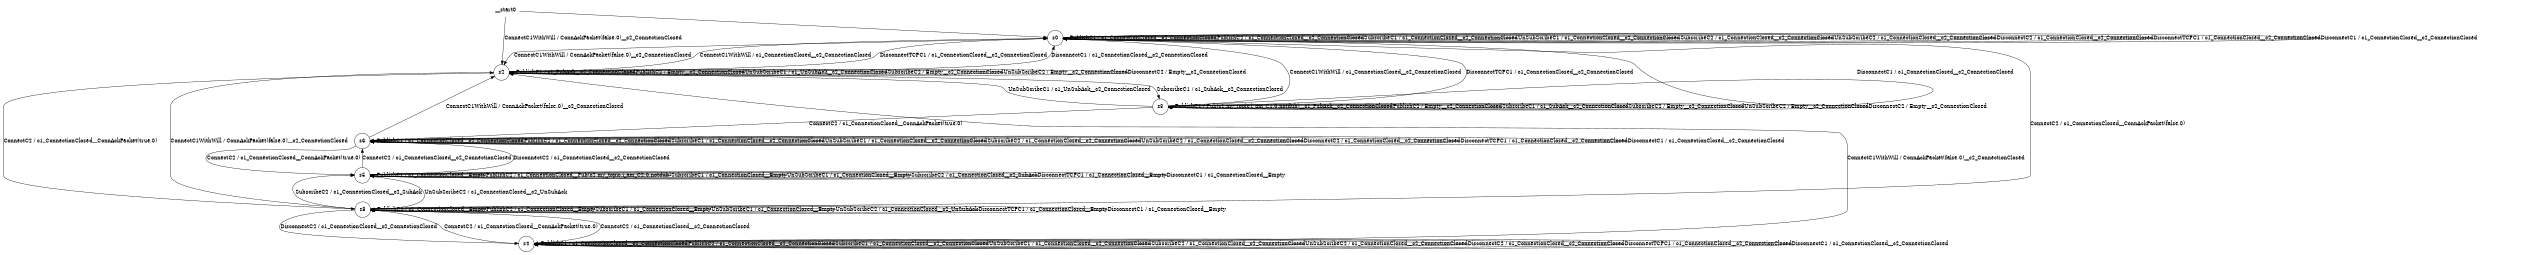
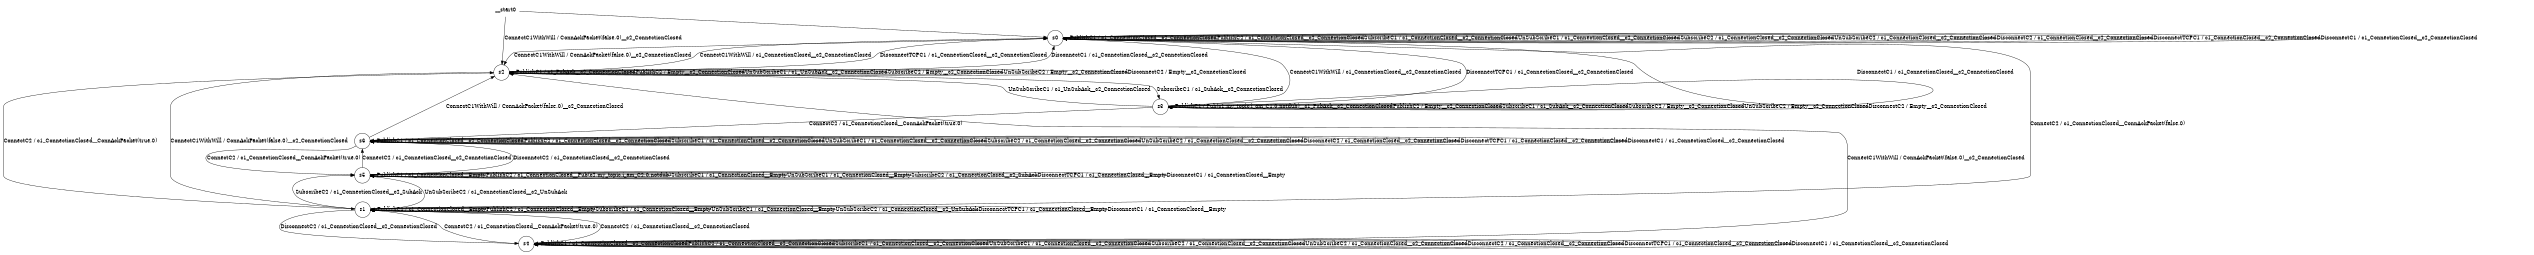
  digraph {
    node [shape=circle]
    __start0 [shape=none]
    n2 [label=s0]
    n3 [label=s2]
-   n4 [label=s8]
+   n4 [label=s1]
    n5 [label=s4]
    n6 [label=s5]
    n7 [label=s3]
    n8 [label=s6]
    __start0 -> n2
    __start0 -> n3 [label="ConnectC1WithWill / ConnAckPacket(false,0)__c2_ConnectionClosed"]
    n2 -> n2 [label="PublishC1 / c1_ConnectionClosed__c2_ConnectionClosed"]
    n2 -> n2 [label="PublishC2 / c1_ConnectionClosed__c2_ConnectionClosed"]
    n2 -> n2 [label="SubscribeC1 / c1_ConnectionClosed__c2_ConnectionClosed"]
    n2 -> n2 [label="UnSubScribeC1 / c1_ConnectionClosed__c2_ConnectionClosed"]
    n2 -> n2 [label="SubscribeC2 / c1_ConnectionClosed__c2_ConnectionClosed"]
    n2 -> n2 [label="UnSubScribeC2 / c1_ConnectionClosed__c2_ConnectionClosed"]
    n2 -> n2 [label="DisconnectC2 / c1_ConnectionClosed__c2_ConnectionClosed"]
    n2 -> n2 [label="DisconnectTCPC1 / c1_ConnectionClosed__c2_ConnectionClosed"]
    n2 -> n2 [label="DisconnectC1 / c1_ConnectionClosed__c2_ConnectionClosed"]
    n2 -> n3 [label="ConnectC1WithWill / ConnAckPacket(false,0)__c2_ConnectionClosed"]
    n2 -> n4 [label="ConnectC2 / c1_ConnectionClosed__ConnAckPacket(false,0)"]
    n3 -> n2 [label="ConnectC1WithWill / c1_ConnectionClosed__c2_ConnectionClosed"]
    n3 -> n2 [label="DisconnectTCPC1 / c1_ConnectionClosed__c2_ConnectionClosed"]
    n3 -> n2 [label="DisconnectC1 / c1_ConnectionClosed__c2_ConnectionClosed"]
    n3 -> n3 [label="PublishC1 / c1_PubAck__c2_ConnectionClosed"]
    n3 -> n3 [label="PublishC2 / Empty__c2_ConnectionClosed"]
    n3 -> n3 [label="UnSubScribeC1 / c1_UnSubAck__c2_ConnectionClosed"]
    n3 -> n3 [label="SubscribeC2 / Empty__c2_ConnectionClosed"]
    n3 -> n3 [label="UnSubScribeC2 / Empty__c2_ConnectionClosed"]
    n3 -> n3 [label="DisconnectC2 / Empty__c2_ConnectionClosed"]
    n3 -> n4 [label="ConnectC2 / c1_ConnectionClosed__ConnAckPacket(true,0)"]
    n3 -> n7 [label="SubscribeC1 / c1_SubAck__c2_ConnectionClosed"]
    n4 -> n3 [label="ConnectC1WithWill / ConnAckPacket(false,0)__c2_ConnectionClosed"]
    n4 -> n4 [label="PublishC1 / c1_ConnectionClosed__Empty"]
    n4 -> n4 [label="PublishC2 / c1_ConnectionClosed__Empty"]
    n4 -> n4 [label="SubscribeC1 / c1_ConnectionClosed__Empty"]
    n4 -> n4 [label="UnSubScribeC1 / c1_ConnectionClosed__Empty"]
    n4 -> n4 [label="UnSubScribeC2 / c1_ConnectionClosed__c2_UnSubAck"]
    n4 -> n4 [label="DisconnectTCPC1 / c1_ConnectionClosed__Empty"]
    n4 -> n4 [label="DisconnectC1 / c1_ConnectionClosed__Empty"]
    n4 -> n5 [label="ConnectC2 / c1_ConnectionClosed__c2_ConnectionClosed"]
    n4 -> n5 [label="DisconnectC2 / c1_ConnectionClosed__c2_ConnectionClosed"]
    n4 -> n6 [label="SubscribeC2 / c1_ConnectionClosed__c2_SubAck"]
    n5 -> n3 [label="ConnectC1WithWill / ConnAckPacket(false,0)__c2_ConnectionClosed"]
    n5 -> n4 [label="ConnectC2 / c1_ConnectionClosed__ConnAckPacket(true,0)"]
    n5 -> n5 [label="PublishC1 / c1_ConnectionClosed__c2_ConnectionClosed"]
    n5 -> n5 [label="PublishC2 / c1_ConnectionClosed__c2_ConnectionClosed"]
    n5 -> n5 [label="SubscribeC1 / c1_ConnectionClosed__c2_ConnectionClosed"]
    n5 -> n5 [label="UnSubScribeC1 / c1_ConnectionClosed__c2_ConnectionClosed"]
    n5 -> n5 [label="SubscribeC2 / c1_ConnectionClosed__c2_ConnectionClosed"]
    n5 -> n5 [label="UnSubScribeC2 / c1_ConnectionClosed__c2_ConnectionClosed"]
    n5 -> n5 [label="DisconnectC2 / c1_ConnectionClosed__c2_ConnectionClosed"]
    n5 -> n5 [label="DisconnectTCPC1 / c1_ConnectionClosed__c2_ConnectionClosed"]
    n5 -> n5 [label="DisconnectC1 / c1_ConnectionClosed__c2_ConnectionClosed"]
    n6 -> n4 [label="UnSubScribeC2 / c1_ConnectionClosed__c2_UnSubAck"]
    n6 -> n6 [label="PublishC1 / c1_ConnectionClosed__Empty"]
    n6 -> n6 [label="PublishC2 / c1_ConnectionClosed__Pub(c2,my_topic,i_am_C2,0,notdub)"]
    n6 -> n6 [label="SubscribeC1 / c1_ConnectionClosed__Empty"]
    n6 -> n6 [label="UnSubScribeC1 / c1_ConnectionClosed__Empty"]
    n6 -> n6 [label="SubscribeC2 / c1_ConnectionClosed__c2_SubAck"]
    n6 -> n6 [label="DisconnectTCPC1 / c1_ConnectionClosed__Empty"]
    n6 -> n6 [label="DisconnectC1 / c1_ConnectionClosed__Empty"]
    n6 -> n8 [label="ConnectC2 / c1_ConnectionClosed__c2_ConnectionClosed"]
    n6 -> n8 [label="DisconnectC2 / c1_ConnectionClosed__c2_ConnectionClosed"]
    n7 -> n2 [label="ConnectC1WithWill / c1_ConnectionClosed__c2_ConnectionClosed"]
    n7 -> n2 [label="DisconnectTCPC1 / c1_ConnectionClosed__c2_ConnectionClosed"]
    n7 -> n2 [label="DisconnectC1 / c1_ConnectionClosed__c2_ConnectionClosed"]
    n7 -> n3 [label="UnSubScribeC1 / c1_UnSubAck__c2_ConnectionClosed"]
    n7 -> n7 [label="PublishC1 / Pub(c1,my_topic,i_am_C1,0,notdub)__c1_PubAck__c2_ConnectionClosed"]
    n7 -> n7 [label="PublishC2 / Empty__c2_ConnectionClosed"]
    n7 -> n7 [label="SubscribeC1 / c1_SubAck__c2_ConnectionClosed"]
    n7 -> n7 [label="SubscribeC2 / Empty__c2_ConnectionClosed"]
    n7 -> n7 [label="UnSubScribeC2 / Empty__c2_ConnectionClosed"]
    n7 -> n7 [label="DisconnectC2 / Empty__c2_ConnectionClosed"]
    n7 -> n8 [label="ConnectC2 / c1_ConnectionClosed__ConnAckPacket(true,0)"]
    n8 -> n3 [label="ConnectC1WithWill / ConnAckPacket(false,0)__c2_ConnectionClosed"]
    n8 -> n6 [label="ConnectC2 / c1_ConnectionClosed__ConnAckPacket(true,0)"]
    n8 -> n8 [label="PublishC1 / c1_ConnectionClosed__c2_ConnectionClosed"]
    n8 -> n8 [label="PublishC2 / c1_ConnectionClosed__c2_ConnectionClosed"]
    n8 -> n8 [label="SubscribeC1 / c1_ConnectionClosed__c2_ConnectionClosed"]
    n8 -> n8 [label="UnSubScribeC1 / c1_ConnectionClosed__c2_ConnectionClosed"]
    n8 -> n8 [label="SubscribeC2 / c1_ConnectionClosed__c2_ConnectionClosed"]
    n8 -> n8 [label="UnSubScribeC2 / c1_ConnectionClosed__c2_ConnectionClosed"]
    n8 -> n8 [label="DisconnectC2 / c1_ConnectionClosed__c2_ConnectionClosed"]
    n8 -> n8 [label="DisconnectTCPC1 / c1_ConnectionClosed__c2_ConnectionClosed"]
    n8 -> n8 [label="DisconnectC1 / c1_ConnectionClosed__c2_ConnectionClosed"]
  }
